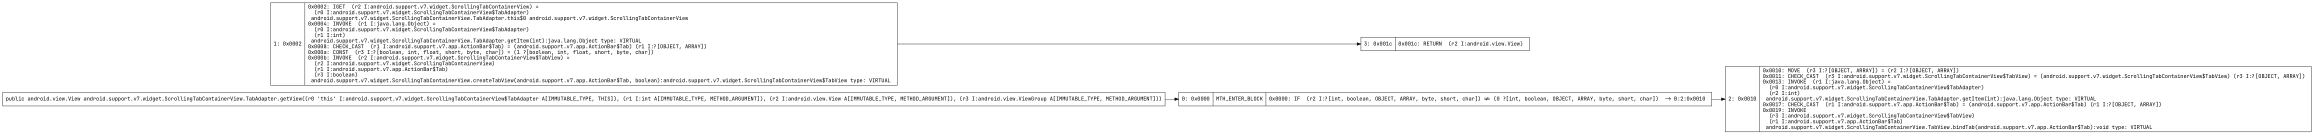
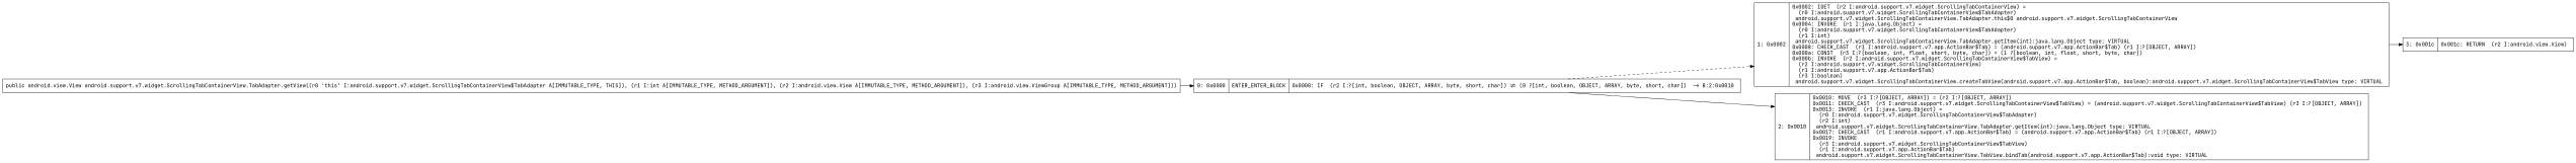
  digraph {
    fontname="JetBrains Mono"
    rankdir=LR
    node [fontname="JetBrains Mono" shape=record]
    edge [fontname="JetBrains Mono"]
-   n1 [label="{0\:\ 0x0000|MTH_ENTER_BLOCK\l|0x0000: IF  (r2 I:?[int, boolean, OBJECT, ARRAY, byte, short, char]) != (0 ?[int, boolean, OBJECT, ARRAY, byte, short, char])  \-\> B:2:0x0010 \l}"]
+   n1 [label="{0\:\ 0x0000|ENTER_ENTER_BLOCK\l|0x0000: IF  (r2 I:?[int, boolean, OBJECT, ARRAY, byte, short, char]) != (0 ?[int, boolean, OBJECT, ARRAY, byte, short, char])  \-\> B:2:0x0010 \l}"]
    n2 [label="{1\:\ 0x0002|0x0002: IGET  (r2 I:android.support.v7.widget.ScrollingTabContainerView) = \l  (r0 I:android.support.v7.widget.ScrollingTabContainerView$TabAdapter)\l android.support.v7.widget.ScrollingTabContainerView.TabAdapter.this$0 android.support.v7.widget.ScrollingTabContainerView \l0x0004: INVOKE  (r1 I:java.lang.Object) = \l  (r0 I:android.support.v7.widget.ScrollingTabContainerView$TabAdapter)\l  (r1 I:int)\l android.support.v7.widget.ScrollingTabContainerView.TabAdapter.getItem(int):java.lang.Object type: VIRTUAL \l0x0008: CHECK_CAST  (r1 I:android.support.v7.app.ActionBar$Tab) = (android.support.v7.app.ActionBar$Tab) (r1 I:?[OBJECT, ARRAY]) \l0x000a: CONST  (r3 I:?[boolean, int, float, short, byte, char]) = (1 ?[boolean, int, float, short, byte, char]) \l0x000b: INVOKE  (r2 I:android.support.v7.widget.ScrollingTabContainerView$TabView) = \l  (r2 I:android.support.v7.widget.ScrollingTabContainerView)\l  (r1 I:android.support.v7.app.ActionBar$Tab)\l  (r3 I:boolean)\l android.support.v7.widget.ScrollingTabContainerView.createTabView(android.support.v7.app.ActionBar$Tab, boolean):android.support.v7.widget.ScrollingTabContainerView$TabView type: VIRTUAL \l}"]
    n3 [label="{2\:\ 0x0010|0x0010: MOVE  (r3 I:?[OBJECT, ARRAY]) = (r2 I:?[OBJECT, ARRAY]) \l0x0011: CHECK_CAST  (r3 I:android.support.v7.widget.ScrollingTabContainerView$TabView) = (android.support.v7.widget.ScrollingTabContainerView$TabView) (r3 I:?[OBJECT, ARRAY]) \l0x0013: INVOKE  (r1 I:java.lang.Object) = \l  (r0 I:android.support.v7.widget.ScrollingTabContainerView$TabAdapter)\l  (r2 I:int)\l android.support.v7.widget.ScrollingTabContainerView.TabAdapter.getItem(int):java.lang.Object type: VIRTUAL \l0x0017: CHECK_CAST  (r1 I:android.support.v7.app.ActionBar$Tab) = (android.support.v7.app.ActionBar$Tab) (r1 I:?[OBJECT, ARRAY]) \l0x0019: INVOKE  \l  (r3 I:android.support.v7.widget.ScrollingTabContainerView$TabView)\l  (r1 I:android.support.v7.app.ActionBar$Tab)\l android.support.v7.widget.ScrollingTabContainerView.TabView.bindTab(android.support.v7.app.ActionBar$Tab):void type: VIRTUAL \l}"]
    n4 [label="{3\:\ 0x001c|0x001c: RETURN  (r2 I:android.view.View) \l}"]
    n5 [label="{public android.view.View android.support.v7.widget.ScrollingTabContainerView.TabAdapter.getView((r0 'this' I:android.support.v7.widget.ScrollingTabContainerView$TabAdapter A[IMMUTABLE_TYPE, THIS]), (r1 I:int A[IMMUTABLE_TYPE, METHOD_ARGUMENT]), (r2 I:android.view.View A[IMMUTABLE_TYPE, METHOD_ARGUMENT]), (r3 I:android.view.ViewGroup A[IMMUTABLE_TYPE, METHOD_ARGUMENT])) }"]
+   n1 -> n2 [style=dashed]
    n1 -> n3
    n2 -> n4
    n5 -> n1
  }
